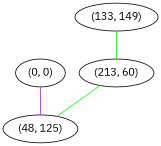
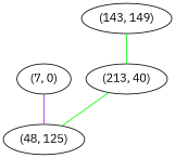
  graph {
    fontname="IBM Plex Sans"
    node [fontname="IBM Plex Sans"]
    edge [color=green fontname="IBM Plex Sans" weight=2]
    n1 [label="(48, 125)"]
-   "(0, 0)"
-   "(143, 149)" [label="(133, 149)"]
-   "(213, 40)" [label="(213, 60)"]
+   "(0, 0)" [label="(7, 0)"]
+   "(143, 149)"
+   "(213, 40)"
    "(0, 0)" -- n1 [color=purple weight=4]
    "(143, 149)" -- "(213, 40)"
    "(213, 40)" -- n1
  }
